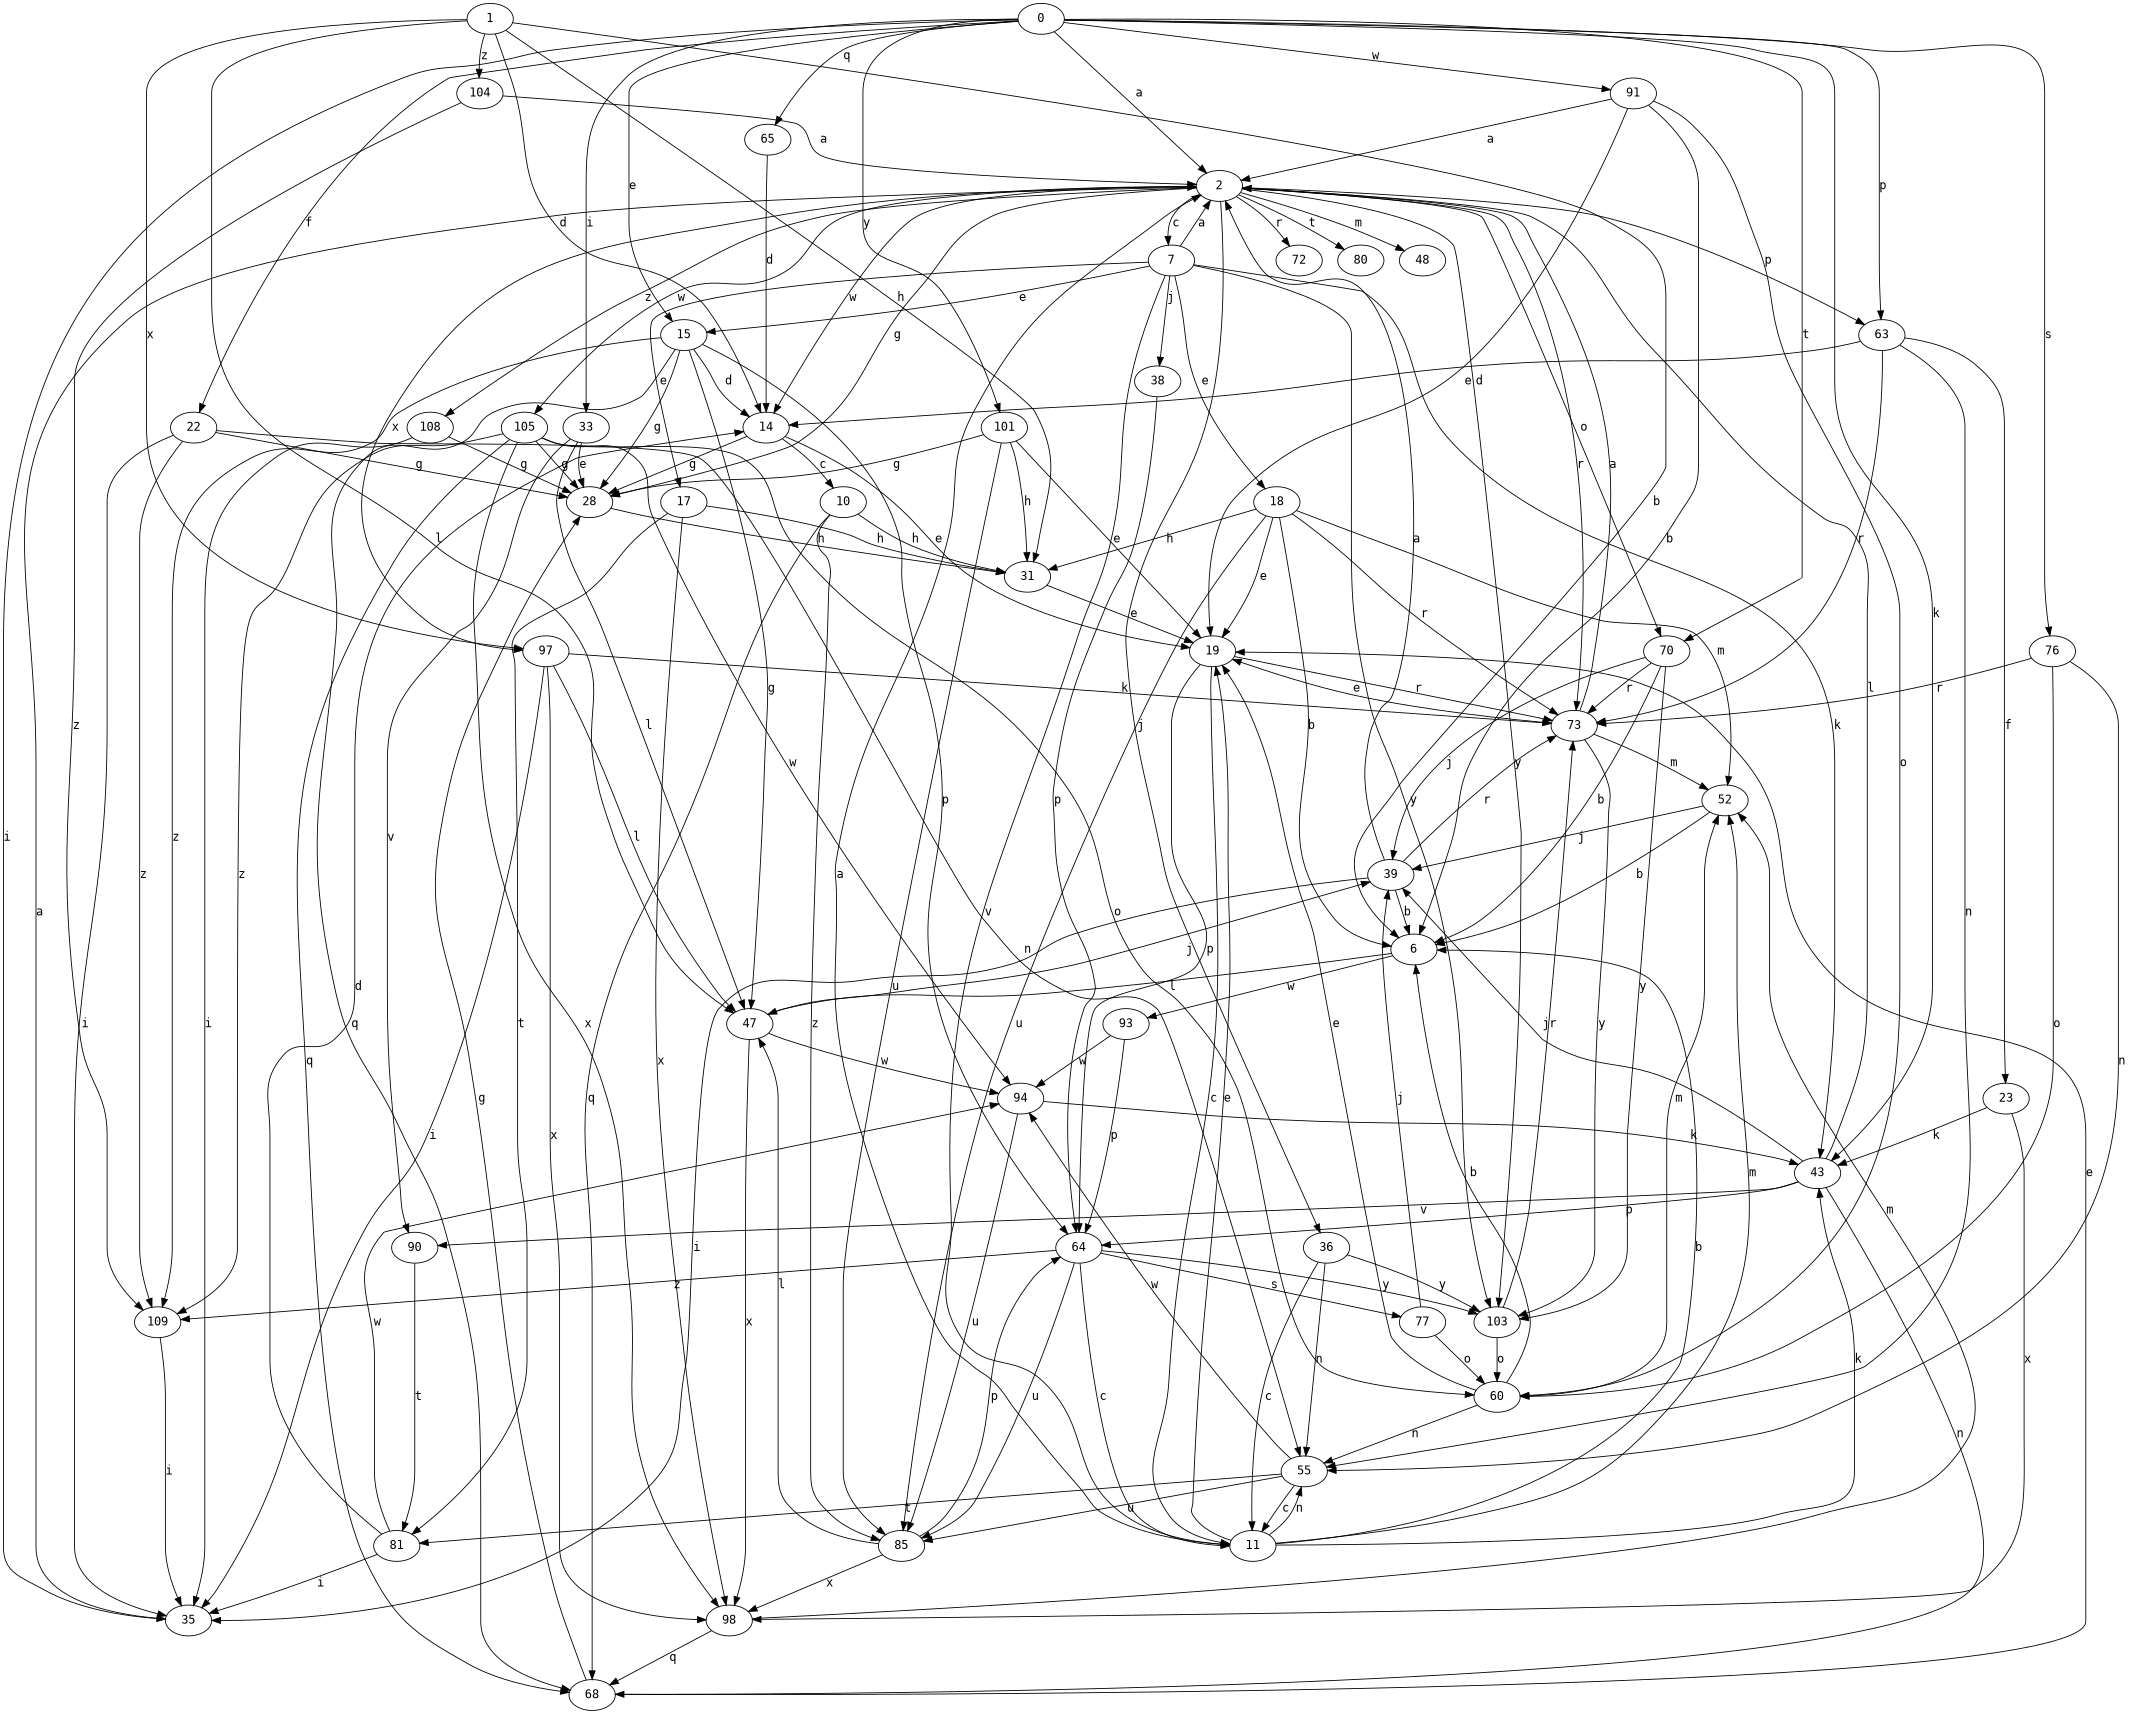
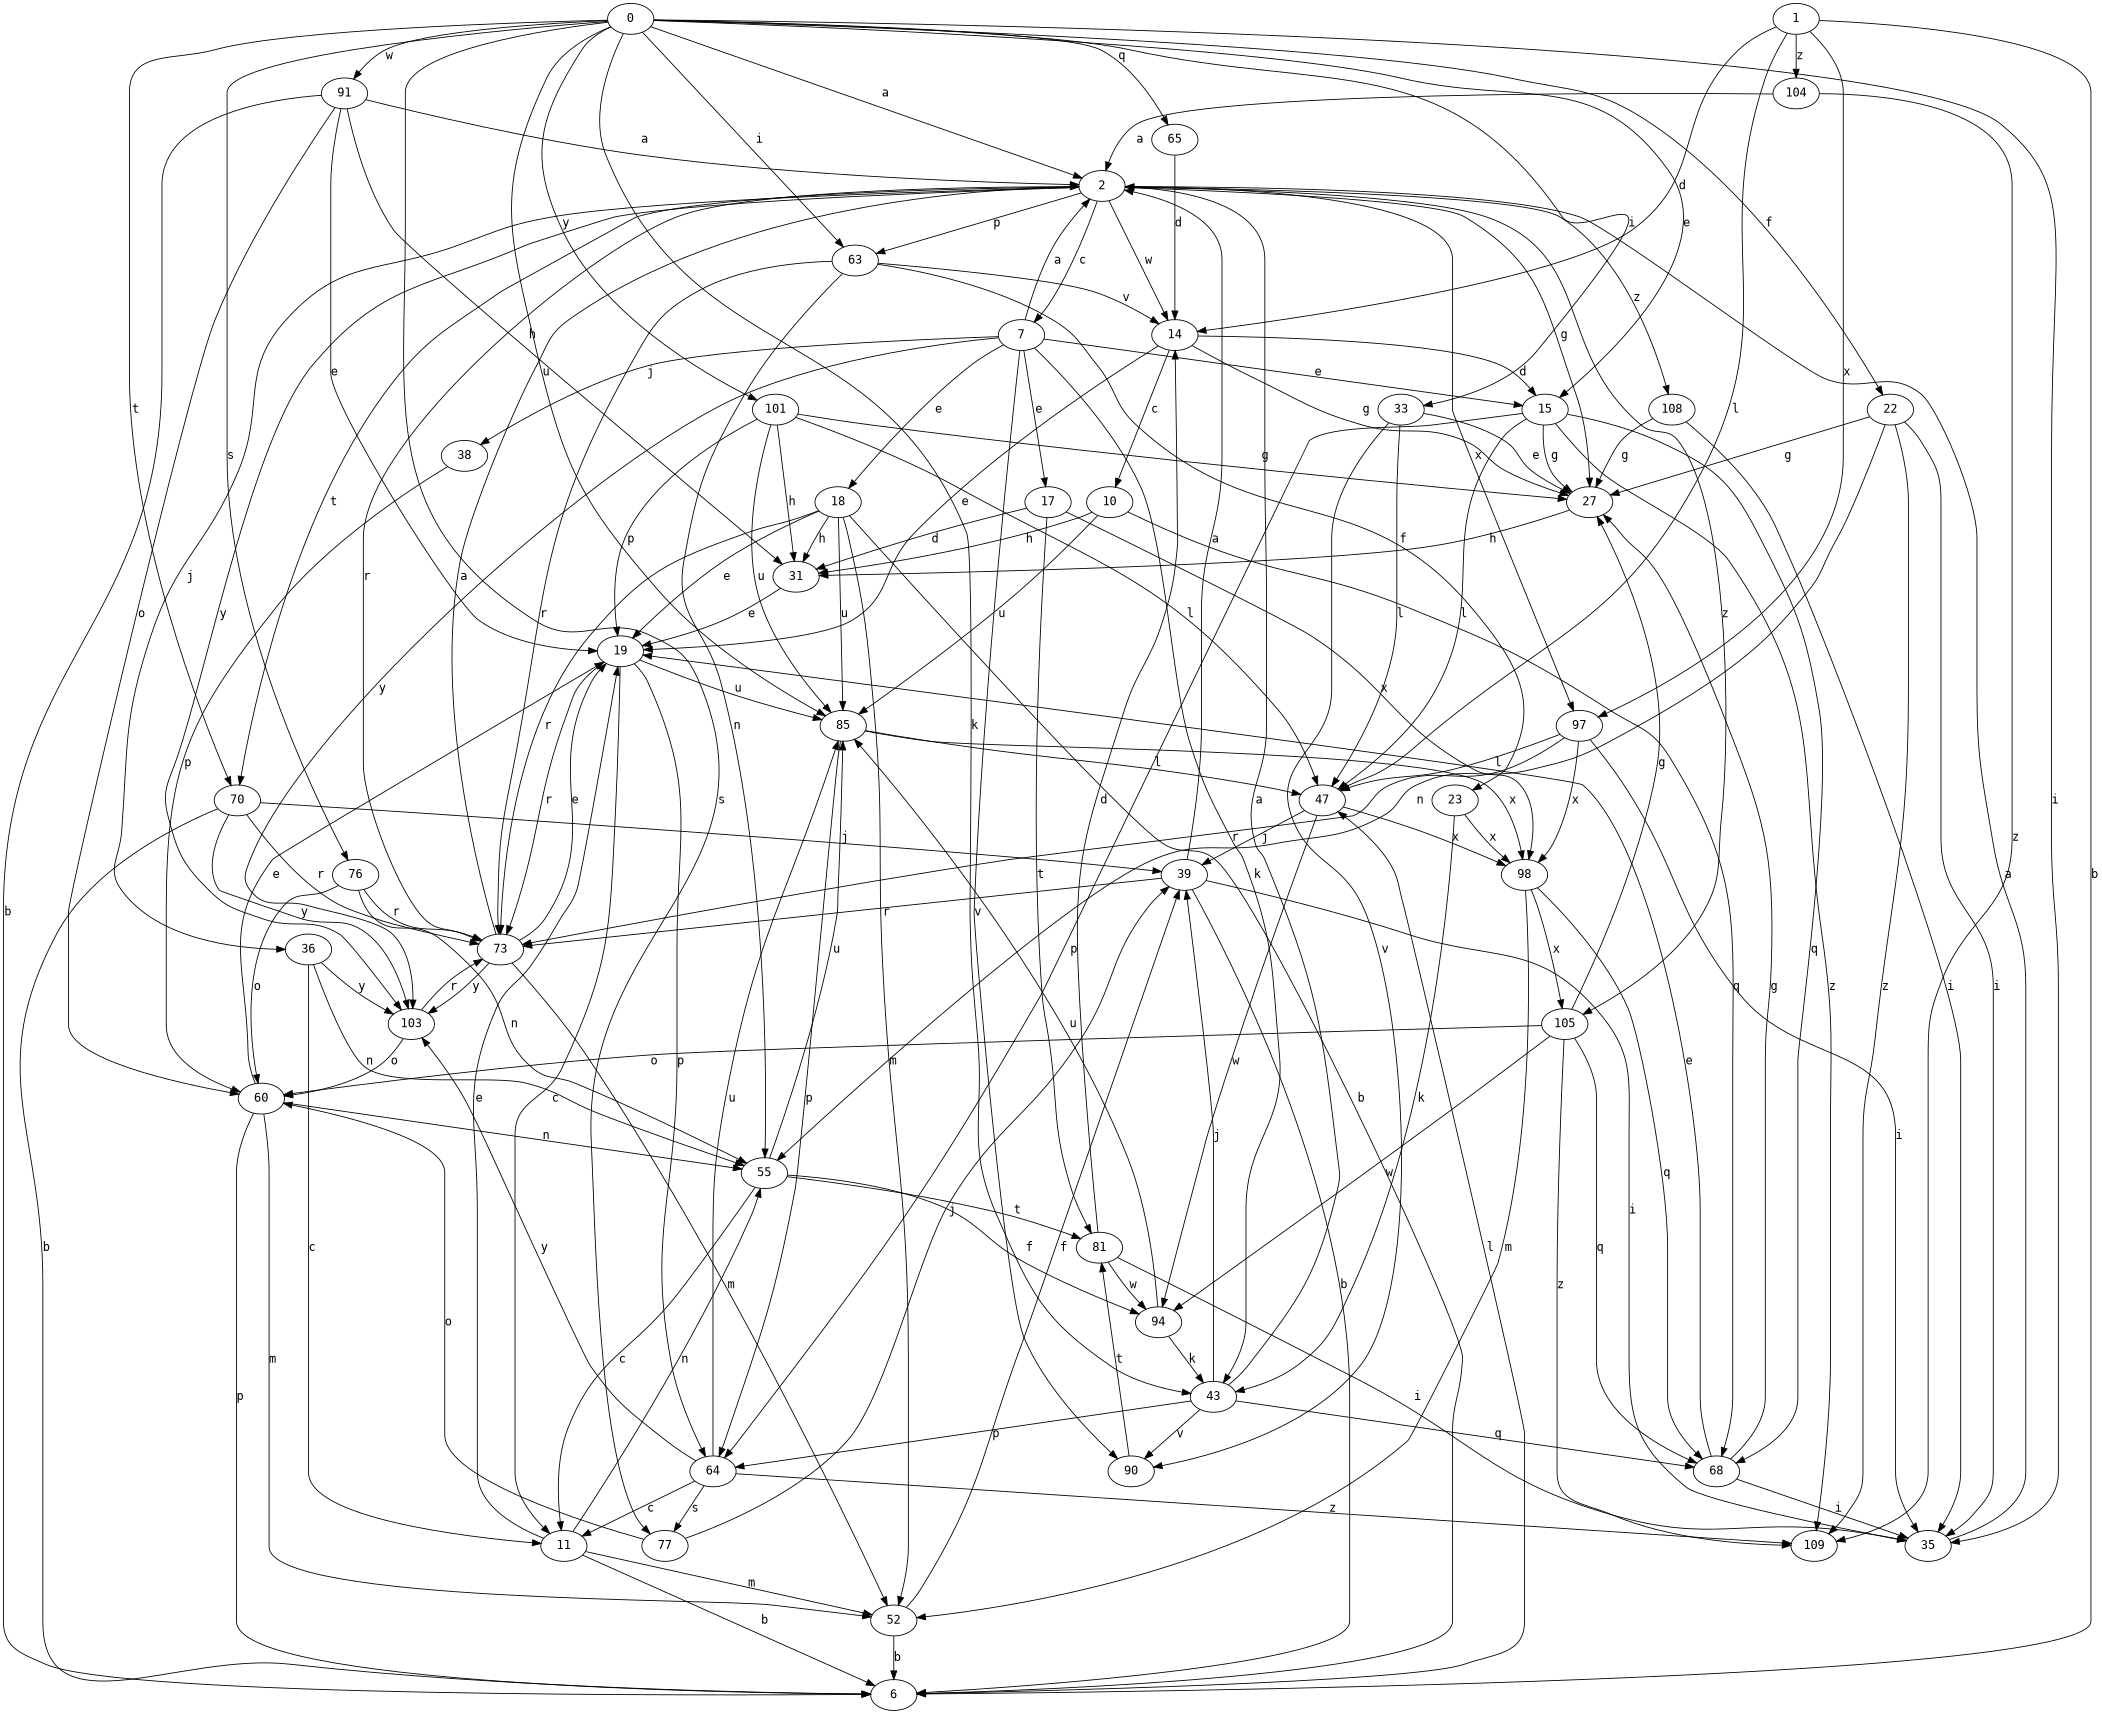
  strict digraph {
    fontname="DejaVu Sans Mono"
    node [fontname="DejaVu Sans Mono"]
    edge [fontname="DejaVu Sans Mono"]
    0
    2
    15
    22
    33
    35
    43
    63
    65
    76
    77
    n12 [label=70]
    85
    91
    101
    14
    97
    7
-   27 [label=28]
+   27
    36
-   48
-   72
    73
-   80
    103
    105
    108
    47
    68
    64
    109
    55
    90
    39
    23
    60
    6
    98
    19
    31
    1
    104
-   93
    10
    94
    17
    18
    38
    11
    52
    81
    0 -> 2 [label=a]
    0 -> 15 [label=e]
    0 -> 22 [label=f]
    0 -> 33 [label=i]
    0 -> 35 [label=i]
    0 -> 43 [label=k]
-   0 -> 63 [label=p]
+   0 -> 63 [label=i]
    0 -> 65 [label=q]
    0 -> 76 [label=s]
+   0 -> 77 [label=s]
    0 -> n12 [label=t]
+   0 -> 85 [label=u]
    0 -> 91 [label=w]
    0 -> 101 [label=y]
    2 -> 63 [label=p]
-   2 -> n12 [label=o]
+   2 -> n12 [label=t]
    2 -> 14 [label=w]
    2 -> 97 [label=x]
    2 -> 7 [label=c]
    2 -> 27 [label=g]
    2 -> 36 [label=j]
-   2 -> 48 [label=m]
-   2 -> 72 [label=r]
    2 -> 73 [label=r]
-   2 -> 80 [label=t]
    2 -> 103 [label=y]
-   2 -> 105 [label=w]
+   2 -> 105 [label=z]
    2 -> 108 [label=z]
-   15 -> 14 [label=d]
+   14 -> 15 [label=d]
    15 -> 27 [label=g]
-   15 -> 47 [label=g]
+   15 -> 47 [label=l]
    15 -> 68 [label=q]
    15 -> 64 [label=p]
    15 -> 109 [label=z]
    22 -> 35 [label=i]
    22 -> 27 [label=g]
    22 -> 109 [label=z]
    22 -> 55 [label=n]
    33 -> 27 [label=e]
    33 -> 47 [label=l]
    33 -> 90 [label=v]
    35 -> 2 [label=a]
-   43 -> 2 [label=l]
-   43 -> 68 [label=n]
+   43 -> 2 [label=a]
+   43 -> 68 [label=q]
    43 -> 64 [label=p]
    43 -> 90 [label=v]
    43 -> 39 [label=j]
-   63 -> 14 [label=d]
+   63 -> 14 [label=v]
    63 -> 73 [label=r]
    63 -> 55 [label=n]
    63 -> 23 [label=f]
    65 -> 14 [label=d]
    76 -> 73 [label=r]
    76 -> 55 [label=n]
    76 -> 60 [label=o]
    77 -> 39 [label=j]
    77 -> 60 [label=o]
    n12 -> 73 [label=r]
    n12 -> 103 [label=y]
    n12 -> 39 [label=j]
    n12 -> 6 [label=b]
    85 -> 47 [label=l]
    85 -> 64 [label=p]
    85 -> 98 [label=x]
    91 -> 2 [label=a]
    91 -> 60 [label=o]
    91 -> 6 [label=b]
    91 -> 19 [label=e]
    101 -> 85 [label=u]
    101 -> 27 [label=g]
-   101 -> 19 [label=e]
+   101 -> 47 [label=l]
+   101 -> 19 [label=p]
    101 -> 31 [label=h]
    14 -> 27 [label=g]
    14 -> 19 [label=e]
    14 -> 10 [label=c]
    97 -> 35 [label=i]
-   97 -> 73 [label=k]
+   97 -> 73 [label=r]
    97 -> 47 [label=l]
    97 -> 98 [label=x]
    7 -> 2 [label=a]
    7 -> 15 [label=e]
    7 -> 43 [label=k]
    7 -> 103 [label=y]
-   7 -> 11 [label=v]
+   7 -> 90 [label=v]
    7 -> 17 [label=e]
    7 -> 18 [label=e]
    7 -> 38 [label=j]
    27 -> 31 [label=h]
    36 -> 103 [label=y]
    36 -> 55 [label=n]
    36 -> 11 [label=c]
    73 -> 2 [label=a]
    73 -> 103 [label=y]
    73 -> 19 [label=e]
    73 -> 52 [label=m]
    103 -> 73 [label=r]
    103 -> 60 [label=o]
    105 -> 27 [label=g]
    105 -> 68 [label=q]
    105 -> 109 [label=z]
    105 -> 60 [label=o]
-   105 -> 98 [label=x]
+   98 -> 105 [label=x]
    105 -> 94 [label=w]
    108 -> 35 [label=i]
    108 -> 27 [label=g]
    47 -> 39 [label=j]
    47 -> 98 [label=x]
    47 -> 94 [label=w]
-   109 -> 35 [label=i]
+   68 -> 35 [label=i]
    68 -> 27 [label=g]
    68 -> 19 [label=e]
    64 -> 77 [label=s]
    64 -> 85 [label=u]
    64 -> 103 [label=y]
    64 -> 109 [label=z]
    64 -> 11 [label=c]
    55 -> 85 [label=u]
-   55 -> 94 [label=w]
+   55 -> 94 [label=f]
    55 -> 11 [label=c]
    55 -> 81 [label=t]
    90 -> 81 [label=t]
    39 -> 2 [label=a]
    39 -> 35 [label=i]
    39 -> 73 [label=r]
    39 -> 6 [label=b]
    23 -> 43 [label=k]
    23 -> 98 [label=x]
    60 -> 55 [label=n]
-   60 -> 6 [label=b]
+   60 -> 6 [label=p]
    60 -> 19 [label=e]
    60 -> 52 [label=m]
    6 -> 47 [label=l]
-   6 -> 93 [label=w]
    98 -> 68 [label=q]
    98 -> 52 [label=m]
+   19 -> 85 [label=u]
    19 -> 73 [label=r]
    19 -> 64 [label=p]
    19 -> 11 [label=c]
    31 -> 19 [label=e]
    1 -> 14 [label=d]
    1 -> 97 [label=x]
    1 -> 47 [label=l]
    1 -> 6 [label=b]
-   1 -> 31 [label=h]
+   91 -> 31 [label=h]
    1 -> 104 [label=z]
    104 -> 2 [label=a]
    104 -> 109 [label=z]
-   93 -> 64 [label=p]
-   93 -> 94 [label=w]
-   10 -> 85 [label=z]
+   10 -> 85 [label=u]
    10 -> 68 [label=q]
    10 -> 31 [label=h]
    94 -> 43 [label=k]
    94 -> 85 [label=u]
    17 -> 98 [label=x]
-   17 -> 31 [label=h]
+   17 -> 31 [label=d]
    17 -> 81 [label=t]
    18 -> 85 [label=u]
    18 -> 73 [label=r]
    18 -> 6 [label=b]
    18 -> 19 [label=e]
    18 -> 31 [label=h]
    18 -> 52 [label=m]
-   38 -> 64 [label=p]
-   11 -> 2 [label=a]
-   11 -> 43 [label=k]
+   38 -> 60 [label=p]
    11 -> 55 [label=n]
    11 -> 6 [label=b]
    11 -> 19 [label=e]
    11 -> 52 [label=m]
-   52 -> 39 [label=j]
+   52 -> 39 [label=f]
    52 -> 6 [label=b]
    81 -> 35 [label=i]
    81 -> 14 [label=d]
    81 -> 94 [label=w]
  }
